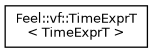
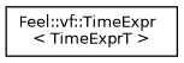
  digraph {
    rankdir=LR
-   n1 [color=black fillcolor=white fontname=Helvetica fontsize=10 height=0.2 label="Feel::vf::TimeExprT\l\< TimeExprT \>" shape=record style=filled width=0.4]
+   n1 [color=black fillcolor=white fontname=Helvetica fontsize=10 height=0.2 label="Feel::vf::TimeExpr\l\< TimeExprT \>" shape=record style=filled width=0.4]
  }
